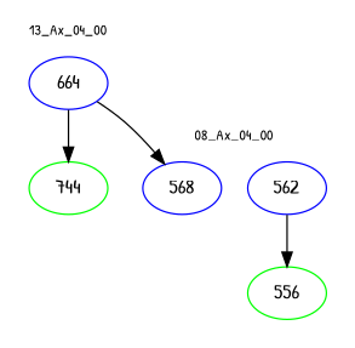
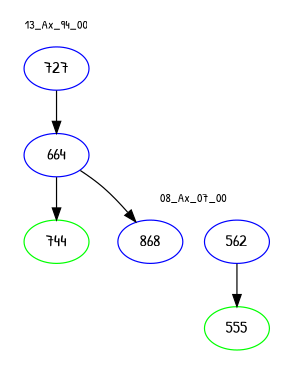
  digraph {
    fontname="Patrick Hand"
    node [color=blue fontname="Patrick Hand"]
    edge [color=black fontname="Patrick Hand"]
    n1 [label=562]
-   n2 [color=green label=556]
-   n3 [label=568]
+   n2 [color=green label=555]
+   n3 [label=868]
+   n4 [label=727]
    n5 [label=664]
    n6 [color=green label=744]
    subgraph cluster_1 {
      color=white
      fontsize=10
-     label="08_Ax_04_00"
+     label="08_Ax_07_00"
      n1
      n2
      n3
    }
    subgraph cluster_2 {
      color=white
      fontsize=10
-     label="13_Ax_04_00"
+     label="13_Ax_94_00"
+     n4
      n5
      n6
    }
    n1 -> n2
+   n4 -> n5
    n5 -> n3
    n5 -> n6
  }
